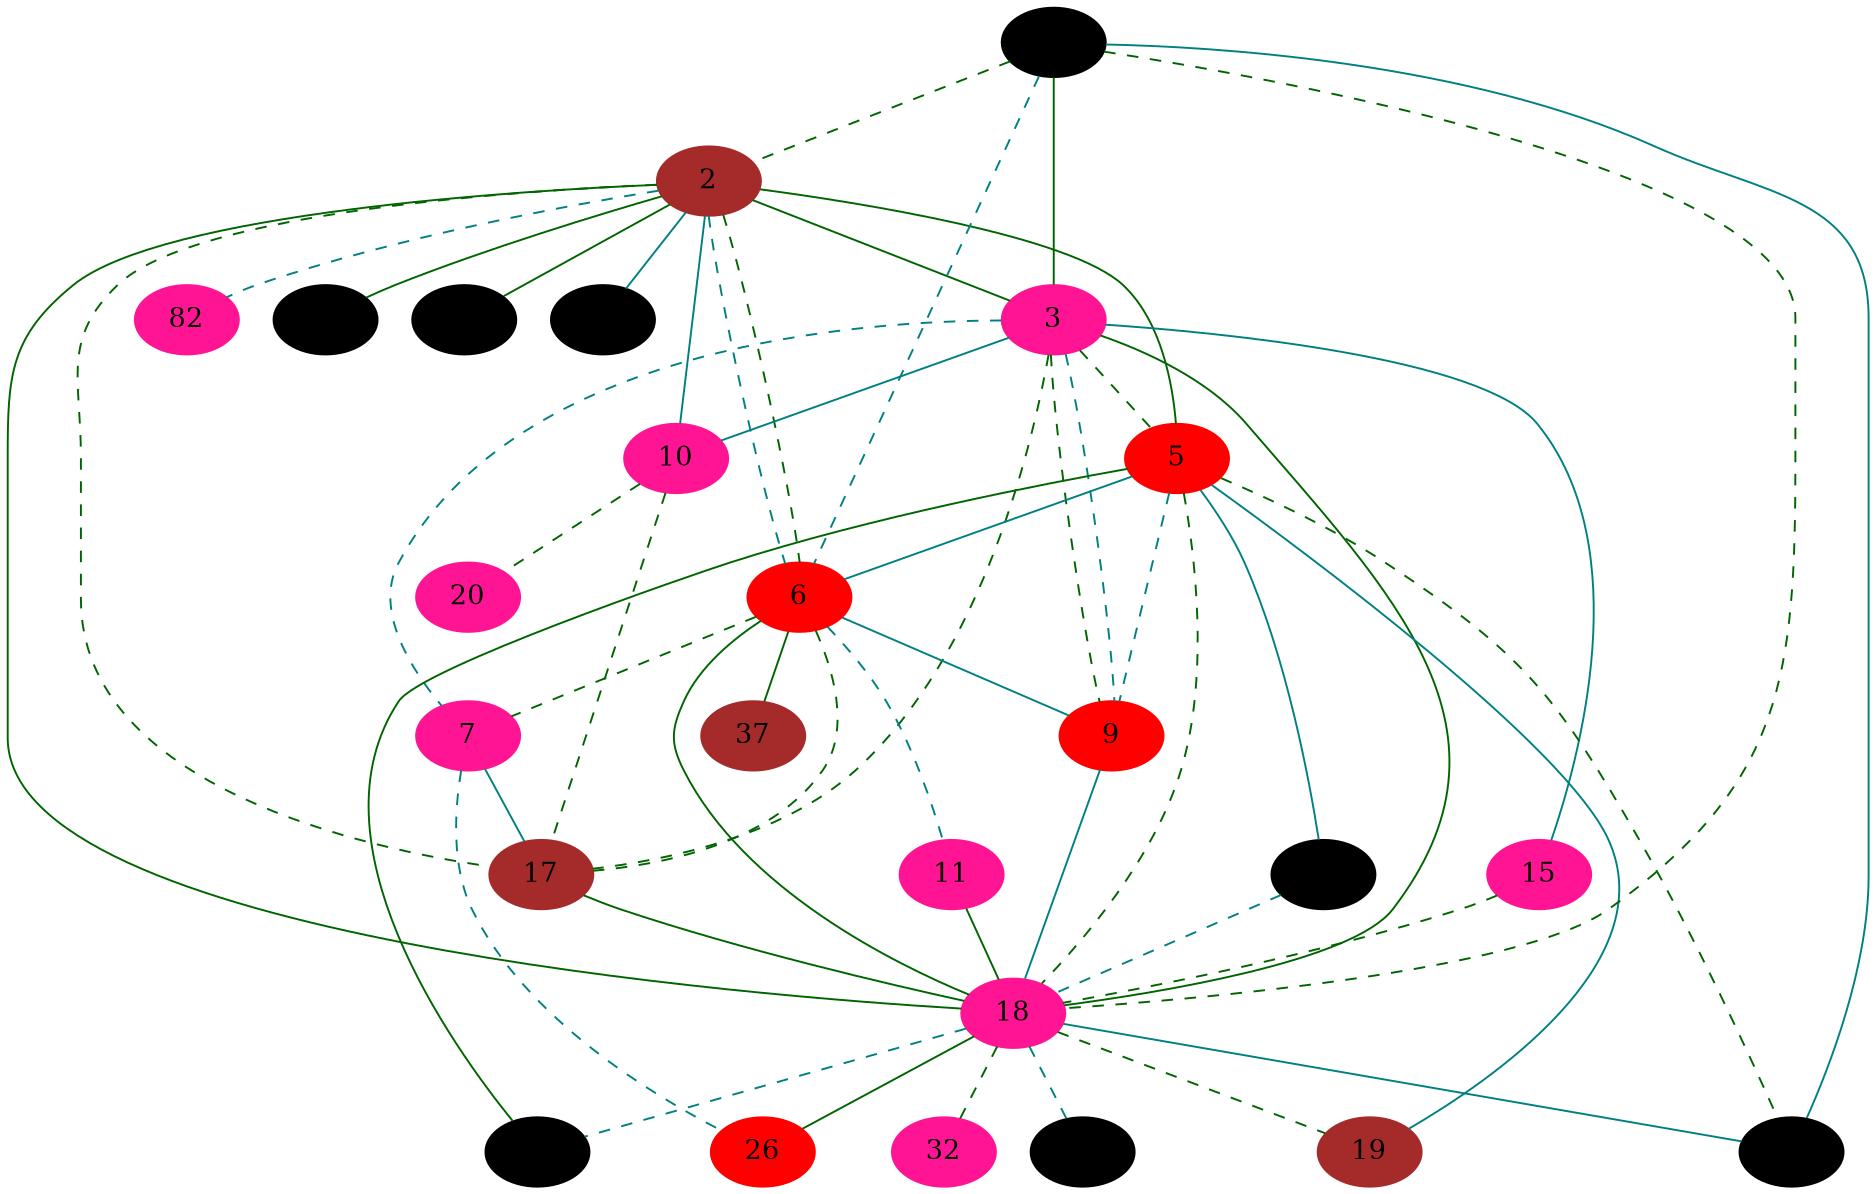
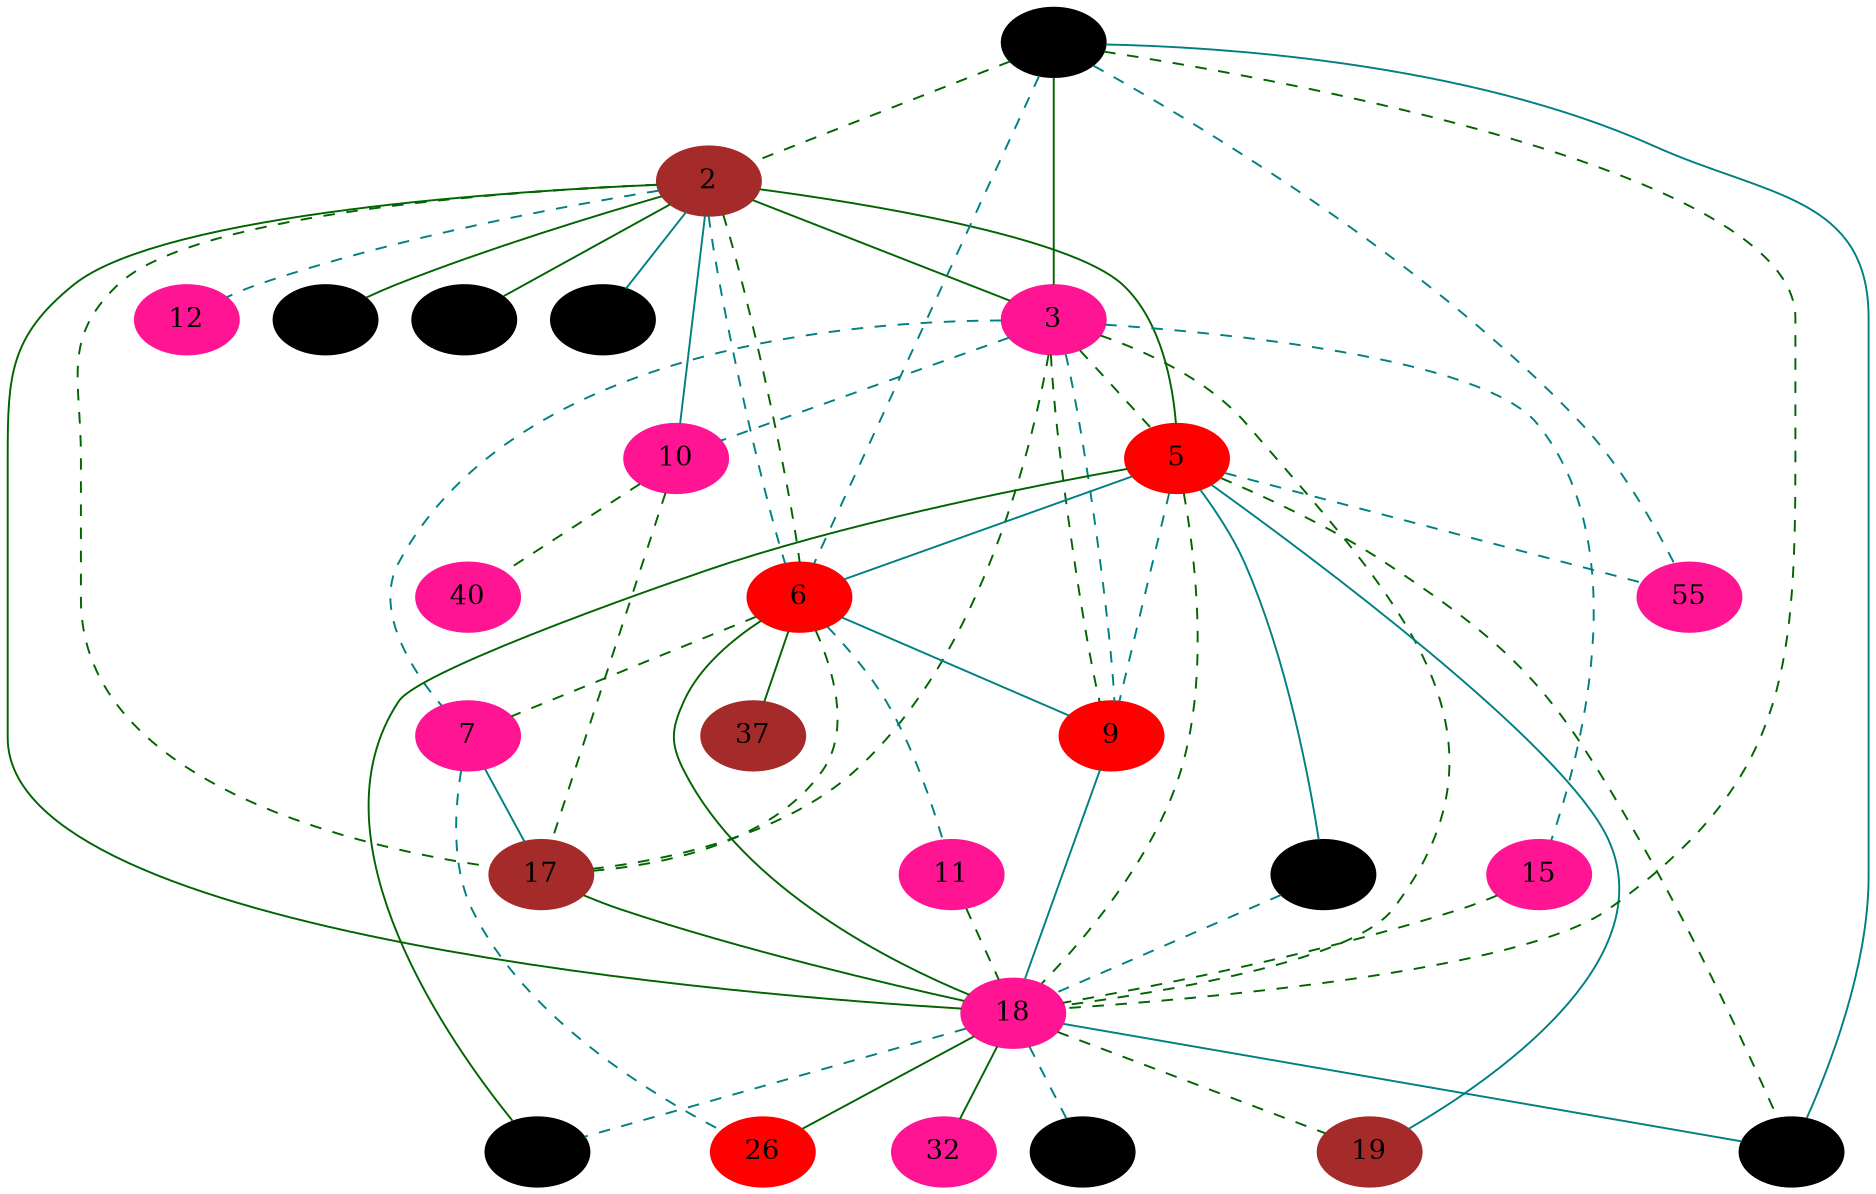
  graph {
    node [color=deeppink style=filled]
    edge [color=darkgreen style=dashed]
    2 [color=brown super="+34"]
    3 [super="+4+23+54"]
    6 [color=red super="+35+38+8+31"]
    18 [super="+50+42+21+25"]
    5 [color=red super="+27+39"]
    10 [super="+16+45+41"]
-   12 [label=82]
+   12
    14 [color=black]
    17 [color=brown]
    36 [color=black]
    47 [color=black]
    1 [color=black]
    29 [color=black]
+   55
    7
    9 [color=red super="+46"]
    15
    11
    37 [color=brown]
    19 [color=brown]
    30 [color=black super="+52"]
    26 [color=red]
    32
    33 [color=black]
    13 [color=black super="+28"]
-   20
+   20 [label=40]
    2 -- 3 [style=solid]
    2 -- 6 [color=teal]
    2 -- 6
    2 -- 18 [style=solid]
    2 -- 5 [style=solid]
    2 -- 10 [color=teal style=solid weight=2]
    2 -- 12 [color=teal]
    2 -- 14 [style=solid]
    2 -- 17
    2 -- 36 [style=solid]
    2 -- 47 [color=teal style=solid]
-   3 -- 18 [style=solid]
+   3 -- 18
    3 -- 5 [weight=3]
-   3 -- 10 [color=teal style=solid]
+   3 -- 10 [color=teal]
    3 -- 17
    3 -- 7 [color=teal]
    3 -- 9
    3 -- 9 [color=teal]
-   3 -- 15 [color=teal style=solid]
+   3 -- 15 [color=teal]
    6 -- 18 [style=solid weight=4]
    6 -- 17
    6 -- 7
    6 -- 9 [color=teal style=solid]
    6 -- 11 [color=teal]
    6 -- 37 [style=solid]
    18 -- 29 [color=teal style=solid]
    18 -- 19
    18 -- 30 [color=teal]
    18 -- 26 [style=solid]
-   18 -- 32
+   18 -- 32 [style=solid]
    18 -- 33 [color=teal]
    5 -- 6 [color=teal style=solid]
    5 -- 18
    5 -- 29
+   5 -- 55 [color=teal]
    5 -- 9 [color=teal]
    5 -- 19 [color=teal style=solid]
    5 -- 30 [style=solid]
    5 -- 13 [color=teal style=solid]
    10 -- 17
    10 -- 20
    17 -- 18 [style=solid]
    1 -- 2
    1 -- 3 [style=solid]
    1 -- 6 [color=teal weight=3]
    1 -- 18 [weight=2]
    1 -- 29 [color=teal style=solid]
+   1 -- 55 [color=teal]
    7 -- 17 [color=teal style=solid]
    7 -- 26 [color=teal]
    9 -- 18 [color=teal style=solid]
    15 -- 18
-   11 -- 18 [style=solid]
+   11 -- 18
    13 -- 18 [color=teal]
  }
